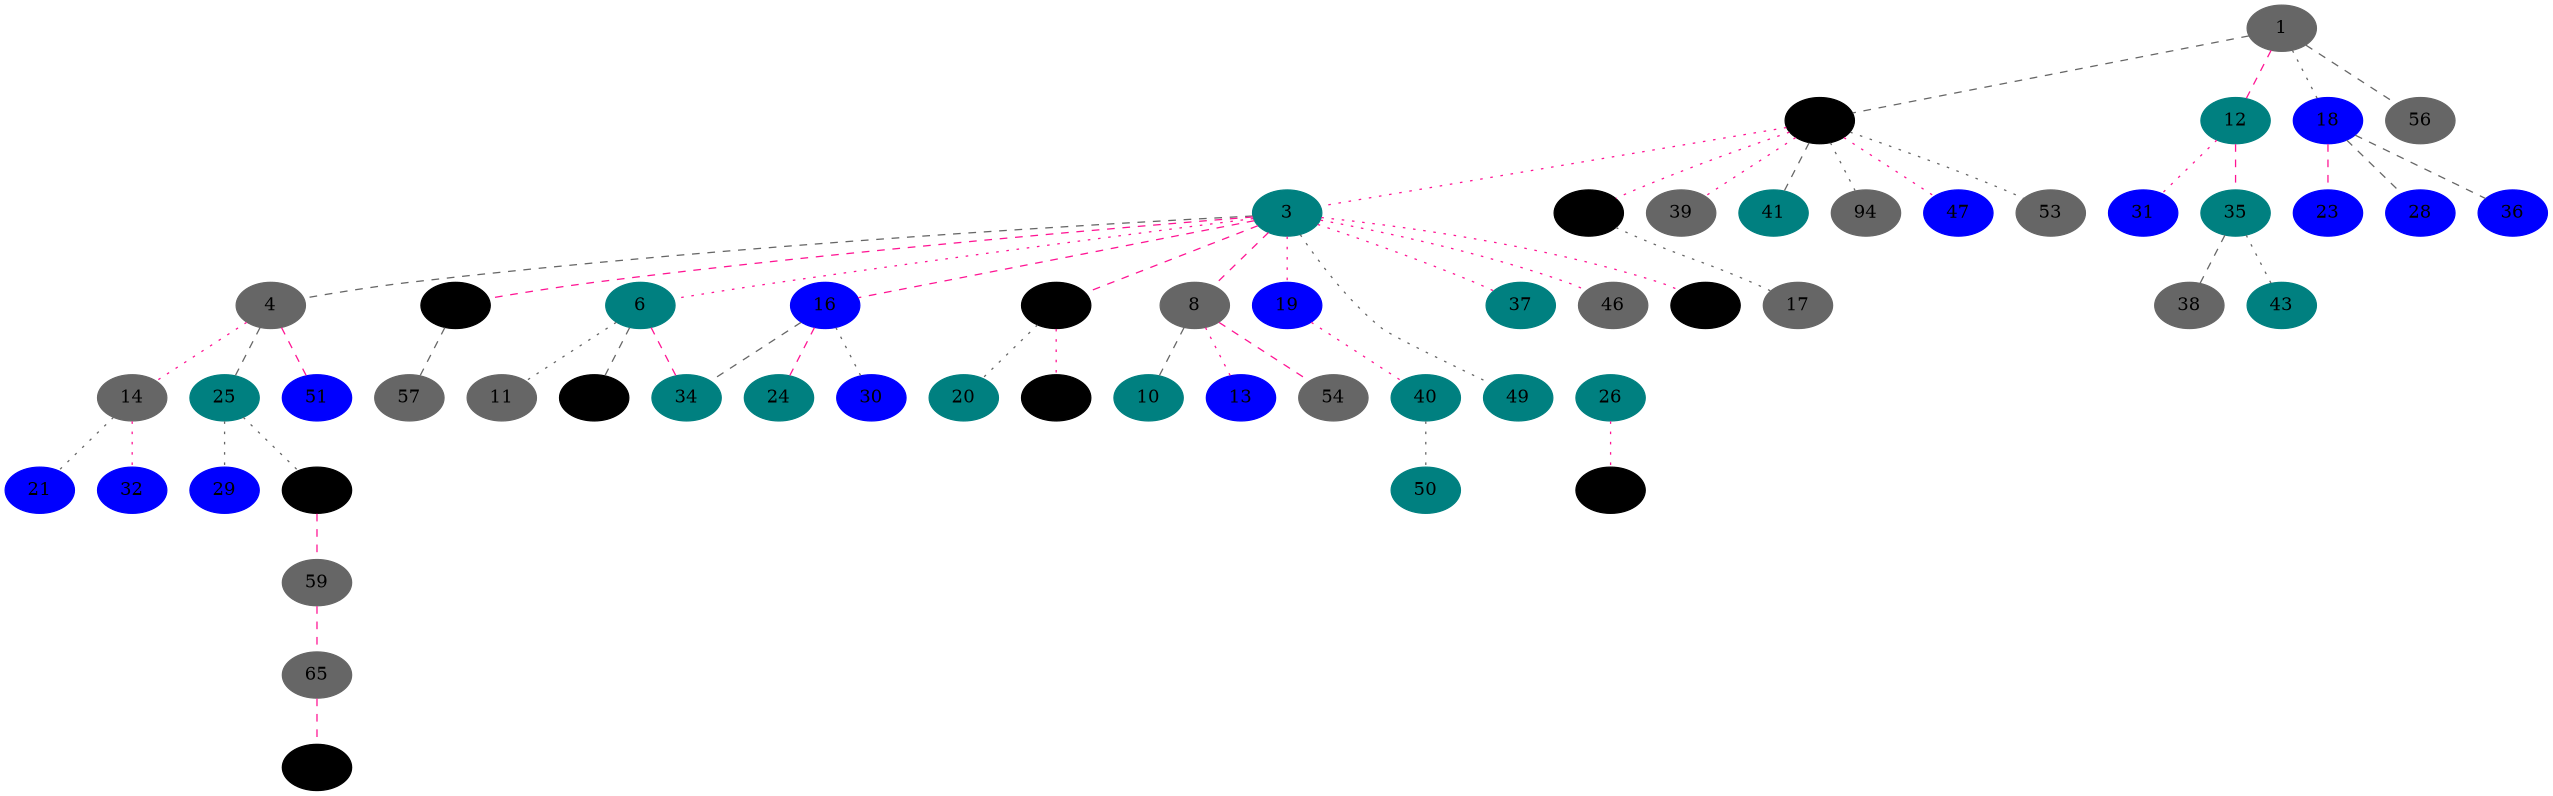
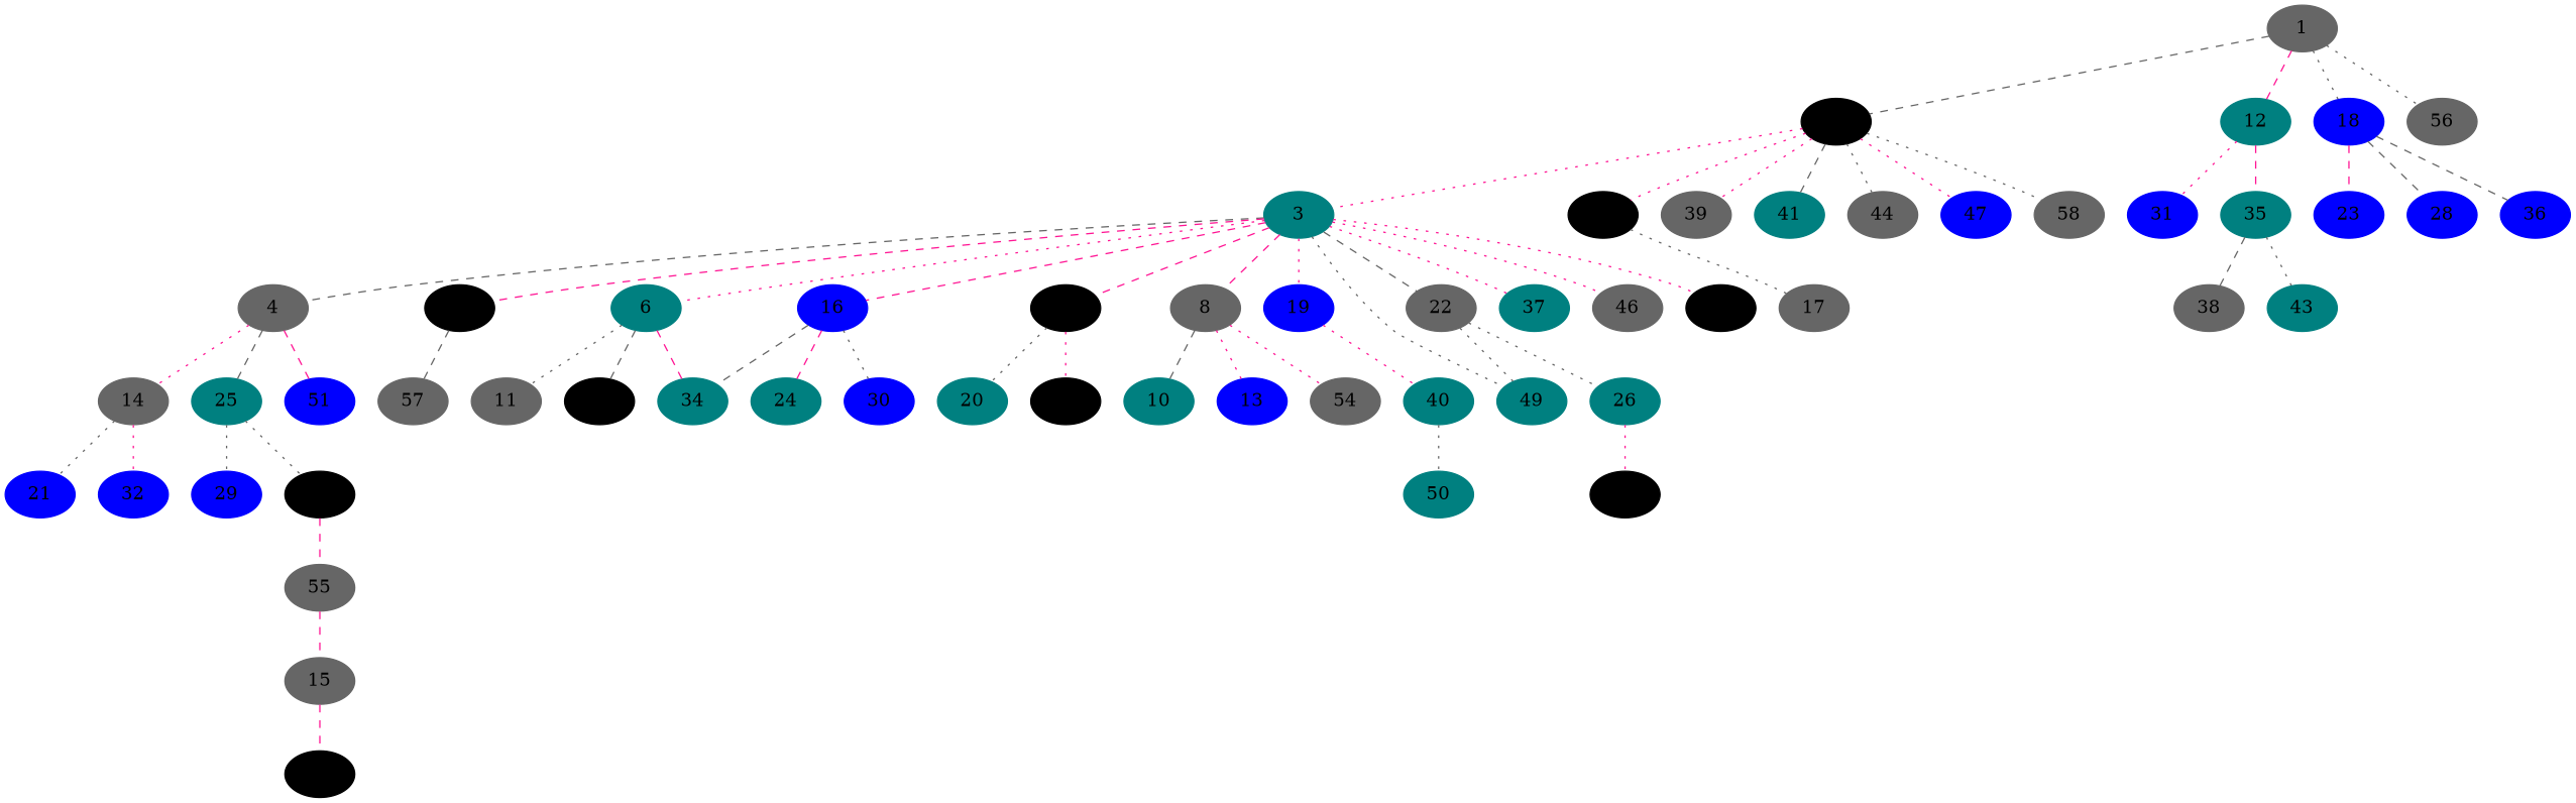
  graph {
    node [color=gray40 style=filled]
    edge [color=deeppink style=dotted]
    2 [color=black]
    1
    12 [color=teal]
    18 [color=blue]
    56
    3 [color=teal]
    9 [color=black]
    39
    41 [color=teal]
-   44 [label=94]
+   44
    47 [color=blue]
-   53
+   53 [label=58]
    31 [color=blue]
    35 [color=teal]
    23 [color=blue]
    28 [color=blue]
    36 [color=blue]
    4
    5 [color=black]
    6 [color=teal]
    7 [color=black]
    8
    16 [color=blue]
    19 [color=blue]
+   22
    37 [color=teal]
    46
    49 [color=teal]
    52 [color=black]
    17
    14
    25 [color=teal]
    51 [color=blue]
    57
    11
    27 [color=black]
    34 [color=teal]
    20 [color=teal]
    45 [color=black]
    10 [color=teal]
    13 [color=blue]
    54
    24 [color=teal]
    30 [color=blue]
    40 [color=teal]
    26 [color=teal]
    21 [color=blue]
    32 [color=blue]
    29 [color=blue]
    48 [color=black]
    42 [color=black]
-   15 [label=65]
+   15
    38
    43 [color=teal]
    50 [color=teal]
    33 [color=black]
-   55 [label=59]
+   55
    2 -- 3
    2 -- 9
    2 -- 39
    2 -- 41 [color=gray40 style=dashed]
    2 -- 44 [color=gray40]
    2 -- 47
    2 -- 53 [color=gray40]
    1 -- 2 [color=gray40 style=dashed]
    1 -- 12 [style=dashed]
    1 -- 18 [color=gray40]
-   1 -- 56 [color=gray40 style=dashed]
+   1 -- 56 [color=gray40]
    12 -- 31
    12 -- 35 [style=dashed]
    18 -- 23 [style=dashed]
    18 -- 28 [color=gray40 style=dashed]
    18 -- 36 [color=gray40 style=dashed]
    3 -- 4 [color=gray40 style=dashed]
    3 -- 5 [style=dashed]
    3 -- 6
    3 -- 7 [style=dashed]
    3 -- 8 [style=dashed]
    3 -- 16 [style=dashed]
    3 -- 19
+   3 -- 22 [color=gray40 style=dashed]
    3 -- 37
    3 -- 46
    3 -- 49 [color=gray40]
    3 -- 52
    9 -- 17 [color=gray40]
    35 -- 38 [color=gray40 style=dashed]
    35 -- 43 [color=gray40]
    4 -- 14
    4 -- 25 [color=gray40 style=dashed]
    4 -- 51 [style=dashed]
    5 -- 57 [color=gray40 style=dashed]
    6 -- 11 [color=gray40]
    6 -- 27 [color=gray40 style=dashed]
    6 -- 34 [style=dashed]
    7 -- 20 [color=gray40]
    7 -- 45
    8 -- 10 [color=gray40 style=dashed]
    8 -- 13
-   8 -- 54 [style=dashed]
+   8 -- 54
    16 -- 34 [color=gray40 style=dashed]
    16 -- 24 [style=dashed]
    16 -- 30 [color=gray40]
    19 -- 40
+   22 -- 49 [color=gray40]
+   22 -- 26 [color=gray40]
    14 -- 21 [color=gray40]
    14 -- 32
    25 -- 29 [color=gray40]
    25 -- 48 [color=gray40]
    40 -- 50 [color=gray40]
    26 -- 33
    48 -- 55 [style=dashed]
    15 -- 42 [style=dashed]
    55 -- 15 [style=dashed]
  }
